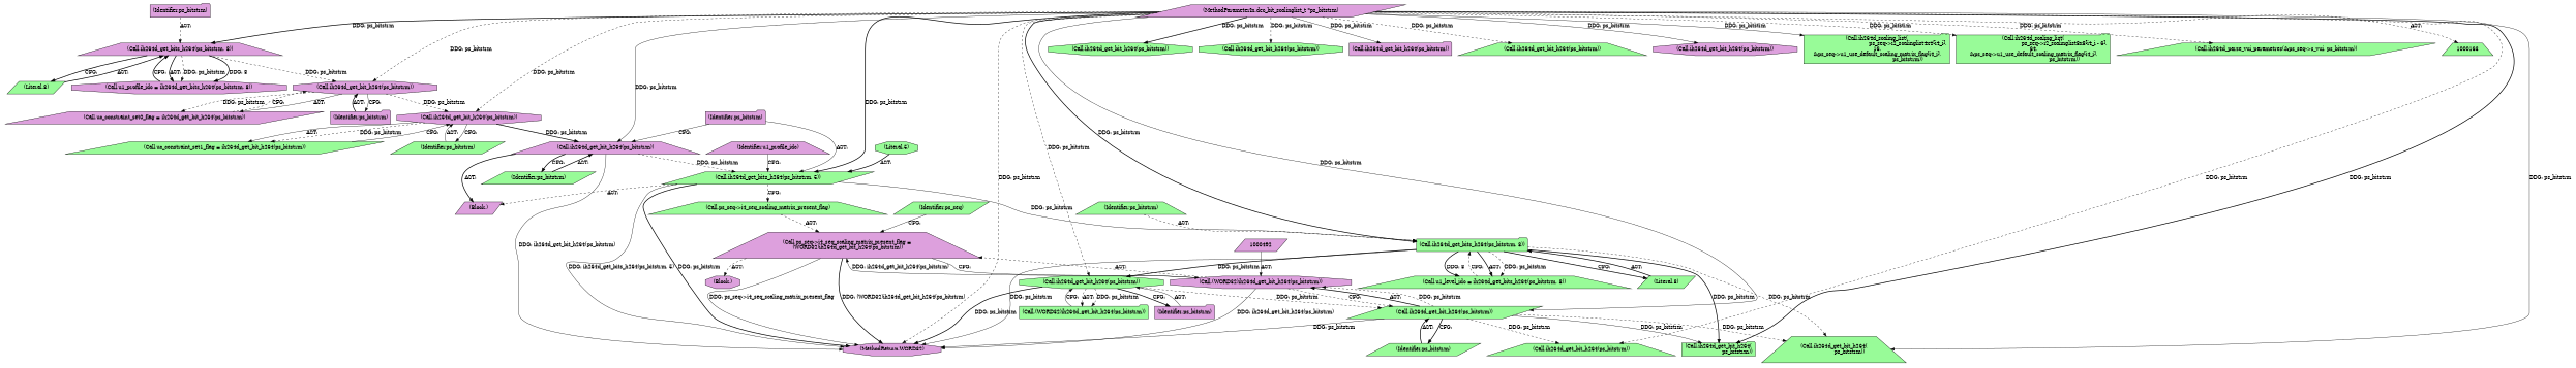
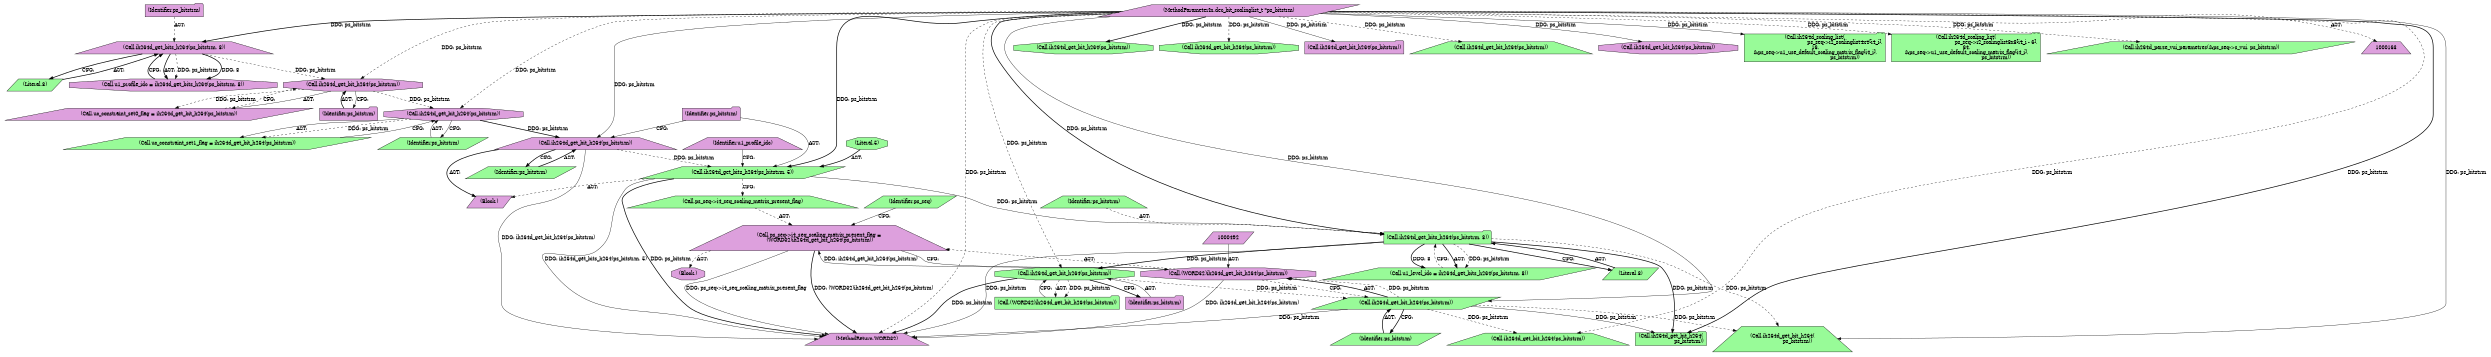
  digraph {
    node [fillcolor=palegreen shape=parallelogram style=filled]
    edge [style=dashed]
    n1 [fillcolor=plum label="(Call,ps_seq->i4_seq_scaling_matrix_present_flag =\n (WORD32)ih264d_get_bit_h264(ps_bitstrm))" shape=trapezium]
    n2 [fillcolor=plum label="(Call,(WORD32)ih264d_get_bit_h264(ps_bitstrm))" shape=octagon]
    n3 [fillcolor=plum label="(Block,)" shape=octagon]
-   n4 [fillcolor=plum label="(MethodReturn,WORD32)" shape=octagon]
+   n4 [fillcolor=plum label="(MethodReturn,WORD32)" shape=trapezium]
    n5 [label="(Call,ih264d_get_bit_h264(ps_bitstrm))"]
    n6 [label="(Call,ih264d_get_bit_h264(\n                        ps_bitstrm))" shape=folder]
    n7 [label="(Call,ih264d_get_bit_h264(ps_bitstrm))" shape=trapezium]
    n8 [label="(Identifier,ps_bitstrm)"]
    n9 [label="(Call,ih264d_get_bit_h264(\n                    ps_bitstrm))" shape=trapezium]
    n10 [label="(Call,ih264d_get_bit_h264(ps_bitstrm))" shape=octagon]
    n11 [label="(Call,(WORD32)ih264d_get_bit_h264(ps_bitstrm))" shape=folder]
    n12 [fillcolor=plum label="(Identifier,ps_bitstrm)" shape=folder]
    n13 [label="(Call,ih264d_get_bits_h264(ps_bitstrm, 8))" shape=folder]
    n14 [label="(Literal,8)"]
-   n15 [label="(Call,u1_level_idc = ih264d_get_bits_h264(ps_bitstrm, 8))" shape=trapezium]
+   n15 [label="(Call,u1_level_idc = ih264d_get_bits_h264(ps_bitstrm, 8))"]
    n16 [label="(Call,ih264d_get_bits_h264(ps_bitstrm, 5))"]
    n17 [fillcolor=plum label="(Block,)"]
    n18 [label="(Call,ps_seq->i4_seq_scaling_matrix_present_flag)" shape=trapezium]
    n19 [label="(Literal,5)" shape=octagon]
    n20 [fillcolor=plum label="(Call,ih264d_get_bit_h264(ps_bitstrm))" shape=trapezium]
    n21 [label="(Identifier,ps_bitstrm)"]
    n22 [fillcolor=plum label="(Call,ih264d_get_bit_h264(ps_bitstrm))" shape=octagon]
    n23 [label="(Call,uc_constraint_set1_flag = ih264d_get_bit_h264(ps_bitstrm))"]
    n24 [label="(Identifier,ps_bitstrm)"]
    n25 [fillcolor=plum label="(Call,ih264d_get_bit_h264(ps_bitstrm))" shape=octagon]
    n26 [fillcolor=plum label="(Call,uc_constraint_set0_flag = ih264d_get_bit_h264(ps_bitstrm))"]
    n27 [fillcolor=plum label="(Identifier,ps_bitstrm)" shape=folder]
    n28 [fillcolor=plum label="(Call,ih264d_get_bits_h264(ps_bitstrm, 8))" shape=trapezium]
    n29 [fillcolor=plum label="(Call,u1_profile_idc = ih264d_get_bits_h264(ps_bitstrm, 8))" shape=octagon]
    n30 [label="(Literal,8)"]
    n31 [fillcolor=plum label="(MethodParameterIn,dec_bit_scalinglist_t *ps_bitstrm)"]
    n32 [label="(Call,ih264d_get_bit_h264(ps_bitstrm))" shape=octagon]
    n33 [label="(Call,ih264d_get_bit_h264(ps_bitstrm))" shape=octagon]
    n34 [fillcolor=plum label="(Call,ih264d_get_bit_h264(ps_bitstrm))" shape=folder]
    n35 [label="(Call,ih264d_get_bit_h264(ps_bitstrm))" shape=trapezium]
    n36 [fillcolor=plum label="(Call,ih264d_get_bit_h264(ps_bitstrm))" shape=octagon]
    n37 [label="(Call,ih264d_scaling_list(\n                                        ps_seq->i2_scalinglist4x4[i4_i],\n 16,\n &ps_seq->u1_use_default_scaling_matrix_flag[i4_i],\n                                        ps_bitstrm))" shape=folder]
    n38 [label="(Call,ih264d_scaling_list(\n                                        ps_seq->i2_scalinglist8x8[i4_i - 6],\n 64,\n &ps_seq->u1_use_default_scaling_matrix_flag[i4_i],\n                                        ps_bitstrm))" shape=folder]
    n39 [label="(Call,ih264d_parse_vui_parametres(&ps_seq->s_vui, ps_bitstrm))"]
-   1000163 [shape=trapezium]
+   1000163 [fillcolor=plum shape=trapezium]
    n41 [fillcolor=plum label="(Identifier,u1_profile_idc)" shape=trapezium]
    n42 [label="(Identifier,ps_bitstrm)" shape=trapezium]
    n43 [label="(Identifier,ps_seq)"]
    n44 [fillcolor=plum label="(Identifier,ps_bitstrm)" shape=folder]
    n45 [fillcolor=plum label="(Identifier,ps_bitstrm)" shape=folder]
    1000492 [fillcolor=plum]
    n1 -> n2 [label="CFG: " style=solid]
    n1 -> n3 [label="AST: "]
    n1 -> n4 [label="DDG: ps_seq->i4_seq_scaling_matrix_present_flag" style=solid]
    n1 -> n4 [label="DDG: (WORD32)ih264d_get_bit_h264(ps_bitstrm)" style=bold]
    n2 -> n1 [label="AST: "]
    n2 -> n1 [label="DDG: ih264d_get_bit_h264(ps_bitstrm)" style=solid]
    n2 -> n4 [label="DDG: ih264d_get_bit_h264(ps_bitstrm)" style=solid]
    n2 -> n5 [label="CFG: "]
    n5 -> n2 [label="AST: " style=bold]
    n5 -> n2 [label="DDG: ps_bitstrm"]
    n5 -> n4 [label="DDG: ps_bitstrm" style=solid]
    n5 -> n6 [label="DDG: ps_bitstrm" style=solid]
    n5 -> n7 [label="DDG: ps_bitstrm"]
    n5 -> n8 [label="CFG: " style=bold]
    n5 -> n9 [label="DDG: ps_bitstrm"]
    n8 -> n5 [label="AST: " style=bold]
    n10 -> n4 [label="DDG: ps_bitstrm" style=bold]
    n10 -> n5 [label="DDG: ps_bitstrm"]
    n10 -> n11 [label="AST: "]
    n10 -> n11 [label="DDG: ps_bitstrm"]
    n10 -> n12 [label="CFG: " style=bold]
    n11 -> n10 [label="CFG: " style=solid]
    n12 -> n10 [label="AST: " style=solid]
    n13 -> n4 [label="DDG: ps_bitstrm" style=solid]
    n13 -> n6 [label="DDG: ps_bitstrm" style=bold]
    n13 -> n9 [label="DDG: ps_bitstrm"]
    n13 -> n10 [label="DDG: ps_bitstrm" style=bold]
    n13 -> n14 [label="CFG: " style=bold]
    n13 -> n15 [label="AST: " style=bold]
    n13 -> n15 [label="DDG: ps_bitstrm"]
    n13 -> n15 [label="DDG: 8" style=bold]
    n14 -> n13 [label="AST: " style=bold]
    n15 -> n13 [label="CFG: "]
    n16 -> n4 [label="DDG: ps_bitstrm" style=bold]
    n16 -> n4 [label="DDG: ih264d_get_bits_h264(ps_bitstrm, 5)" style=solid]
    n16 -> n13 [label="DDG: ps_bitstrm" style=solid]
    n16 -> n17 [label="AST: "]
    n16 -> n18 [label="CFG: "]
    n18 -> n1 [label="AST: "]
    n19 -> n16 [label="AST: " style=bold]
    n20 -> n4 [label="DDG: ih264d_get_bit_h264(ps_bitstrm)" style=solid]
    n20 -> n16 [label="DDG: ps_bitstrm"]
    n20 -> n17 [label="AST: " style=bold]
    n20 -> n21 [label="CFG: " style=bold]
    n21 -> n20 [label="AST: " style=bold]
    n22 -> n20 [label="DDG: ps_bitstrm" style=bold]
    n22 -> n23 [label="AST: " style=solid]
    n22 -> n23 [label="DDG: ps_bitstrm"]
    n22 -> n24 [label="CFG: " style=solid]
    n23 -> n22 [label="CFG: " style=solid]
    n24 -> n22 [label="AST: " style=solid]
    n25 -> n22 [label="DDG: ps_bitstrm"]
    n25 -> n26 [label="AST: " style=solid]
    n25 -> n26 [label="DDG: ps_bitstrm"]
    n25 -> n27 [label="CFG: " style=solid]
    n26 -> n25 [label="CFG: "]
    n27 -> n25 [label="AST: " style=bold]
    n28 -> n25 [label="DDG: ps_bitstrm"]
    n28 -> n29 [label="AST: " style=bold]
    n28 -> n29 [label="DDG: ps_bitstrm"]
    n28 -> n29 [label="DDG: 8" style=bold]
    n28 -> n30 [label="CFG: " style=bold]
    n29 -> n28 [label="CFG: " style=bold]
    n30 -> n28 [label="AST: " style=bold]
    n31 -> n4 [label="DDG: ps_bitstrm"]
    n31 -> n5 [label="DDG: ps_bitstrm" style=solid]
    n31 -> n6 [label="DDG: ps_bitstrm" style=bold]
    n31 -> n7 [label="DDG: ps_bitstrm"]
    n31 -> n9 [label="DDG: ps_bitstrm" style=solid]
    n31 -> n10 [label="DDG: ps_bitstrm"]
    n31 -> n13 [label="DDG: ps_bitstrm" style=bold]
    n31 -> n16 [label="DDG: ps_bitstrm" style=bold]
    n31 -> n20 [label="DDG: ps_bitstrm" style=solid]
    n31 -> n22 [label="DDG: ps_bitstrm"]
    n31 -> n25 [label="DDG: ps_bitstrm"]
    n31 -> n28 [label="DDG: ps_bitstrm" style=bold]
    n31 -> n32 [label="DDG: ps_bitstrm" style=bold]
    n31 -> n33 [label="DDG: ps_bitstrm"]
    n31 -> n34 [label="DDG: ps_bitstrm" style=solid]
    n31 -> n35 [label="DDG: ps_bitstrm"]
    n31 -> n36 [label="DDG: ps_bitstrm" style=solid]
    n31 -> n37 [label="DDG: ps_bitstrm" style=solid]
    n31 -> n38 [label="DDG: ps_bitstrm"]
    n31 -> n39 [label="DDG: ps_bitstrm"]
    n31 -> 1000163 [label="AST: "]
    n41 -> n16 [label="CFG: " style=solid]
    n42 -> n13 [label="AST: "]
    n43 -> n1 [label="CFG: " style=solid]
    n44 -> n28 [label="AST: "]
    n45 -> n16 [label="AST: " style=solid]
    n45 -> n20 [label="CFG: " style=solid]
    1000492 -> n2 [label="AST: " style=solid]
  }
